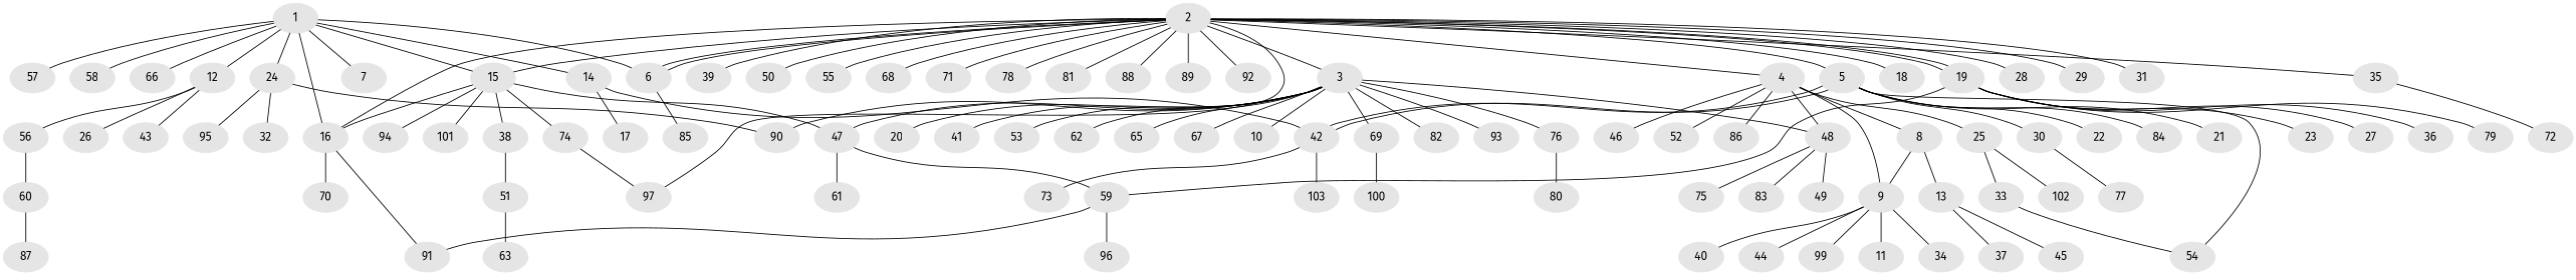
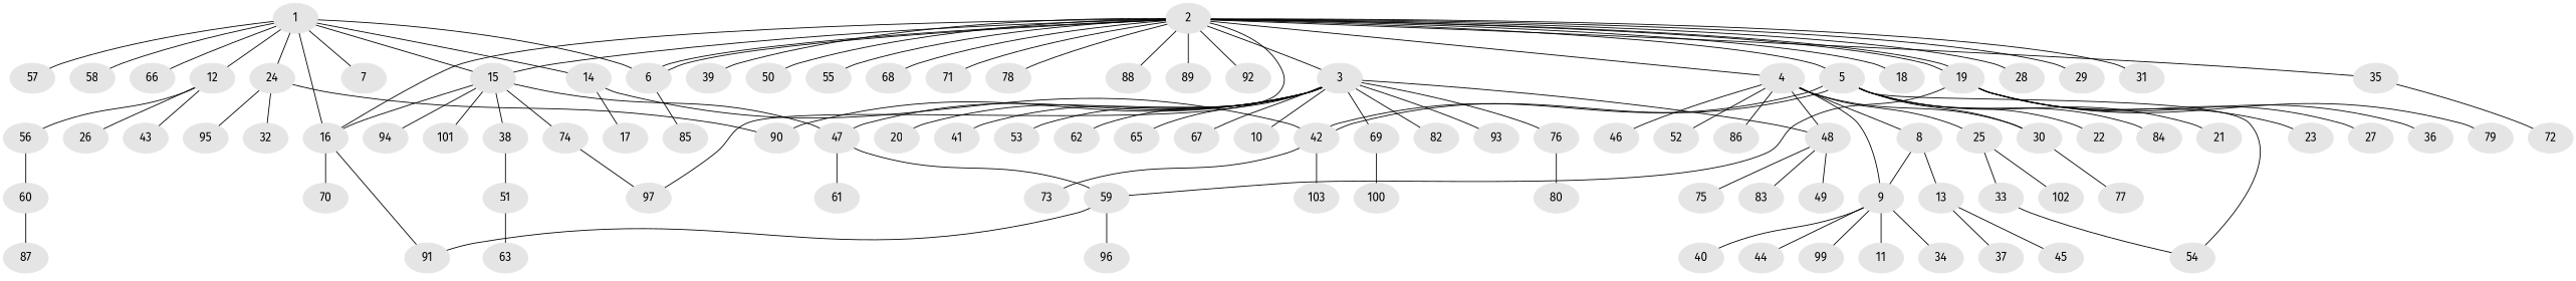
  graph {
    fontname="Fira Sans"
    node [color=gray90 fontname="Fira Sans" style=filled]
    edge [fontname="Fira Sans"]
    1
    6
    7
    12
    14
    15
    16
    24
    57
    58
    66
    2
    3
    4
    5
    18
    19
    28
    29
    31
    35
    39
    50
    55
    68
    71
    78
-   81
    88
    89
    92
    97
    85
    26
    43
    56
    42
    17
    47
    38
    74
    94
    101
    70
    91
    90
    32
    95
    10
    20
    41
    48
    53
    62
    65
    67
    69
    76
    82
    93
    8
    9
    25
    30
    46
    52
    86
    21
    22
    54
    84
    23
    27
    36
    59
    79
    72
    61
    49
    75
    83
    100
    80
    13
    11
    34
    40
    44
    99
    33
    102
    77
    73
    103
    37
    45
    60
    51
    96
    63
    87
    1 -- 6
    1 -- 7
    1 -- 12
    1 -- 14
    1 -- 15
    1 -- 16
    1 -- 24
    1 -- 57
    1 -- 58
    1 -- 66
    6 -- 85
    12 -- 26
    12 -- 43
    12 -- 56
    14 -- 42
    14 -- 17
    15 -- 16
    15 -- 47
    15 -- 38
    15 -- 74
    15 -- 94
    15 -- 101
    16 -- 70
    16 -- 91
    24 -- 90
    24 -- 32
    24 -- 95
    2 -- 6
    2 -- 6
    2 -- 15
    2 -- 16
    2 -- 3
    2 -- 4
    2 -- 5
    2 -- 18
    2 -- 19
    2 -- 19
    2 -- 28
    2 -- 29
    2 -- 31
    2 -- 35
    2 -- 39
    2 -- 50
    2 -- 55
    2 -- 68
    2 -- 71
    2 -- 78
-   2 -- 81
    2 -- 88
    2 -- 89
    2 -- 92
    2 -- 97
    3 -- 47
    3 -- 90
    3 -- 10
    3 -- 20
    3 -- 41
    3 -- 48
    3 -- 53
    3 -- 62
    3 -- 65
    3 -- 67
    3 -- 69
    3 -- 76
    3 -- 82
    3 -- 93
    4 -- 48
    4 -- 8
    4 -- 9
    4 -- 25
+   4 -- 30
    4 -- 46
    4 -- 52
    4 -- 86
    5 -- 42
    5 -- 42
    5 -- 30
    5 -- 21
    5 -- 22
    5 -- 54
    5 -- 84
    19 -- 23
    19 -- 27
    19 -- 36
    19 -- 59
    19 -- 79
    35 -- 72
    56 -- 60
    42 -- 73
    42 -- 103
    47 -- 59
    47 -- 61
    38 -- 51
    74 -- 97
    48 -- 49
    48 -- 75
    48 -- 83
    69 -- 100
    76 -- 80
    8 -- 9
    8 -- 13
    9 -- 11
    9 -- 34
    9 -- 40
    9 -- 44
    9 -- 99
    25 -- 33
    25 -- 102
    30 -- 77
    59 -- 91
    59 -- 96
    13 -- 37
    13 -- 45
    33 -- 54
    60 -- 87
    51 -- 63
  }
